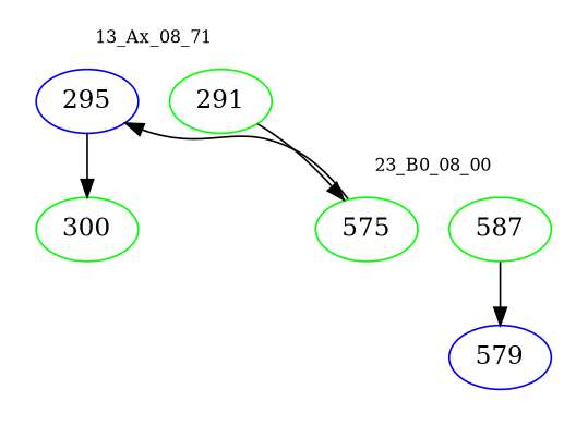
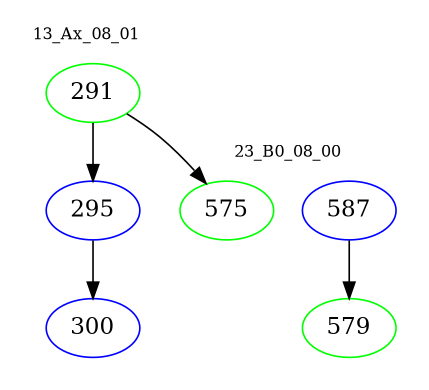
  digraph {
    node [color=green]
    edge [color=black]
    n1 [label=291]
    n2 [color=blue label=295]
-   n3 [label=300]
-   n4 [label=587]
-   n5 [color=blue label=579]
+   n3 [color=blue label=300]
+   n4 [color=blue label=587]
+   n5 [label=579]
    n6 [label=575]
    subgraph cluster_1 {
      color=white
      fontsize=10
-     label="13_Ax_08_71"
+     label="13_Ax_08_01"
      n1
      n2
      n3
    }
    subgraph cluster_2 {
      color=white
      fontsize=10
      label="23_B0_08_00"
      n4
      n5
      n6
    }
-   n6 -> n2
+   n1 -> n2
    n1 -> n6
    n2 -> n3
    n4 -> n5
  }
